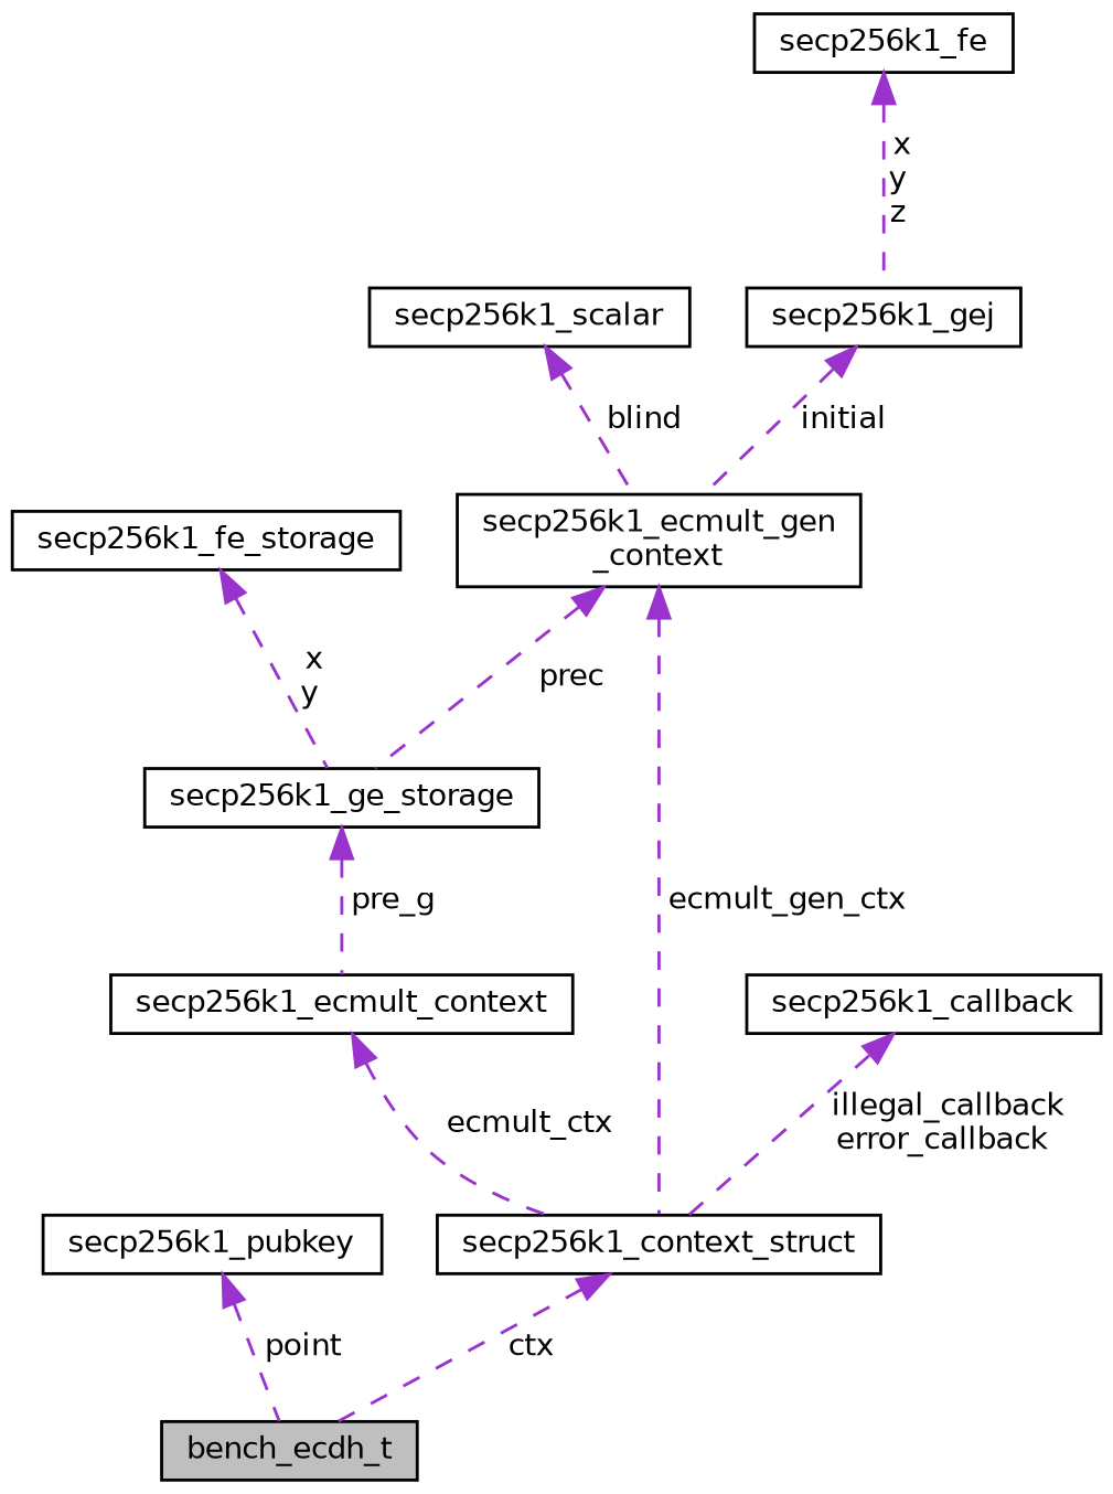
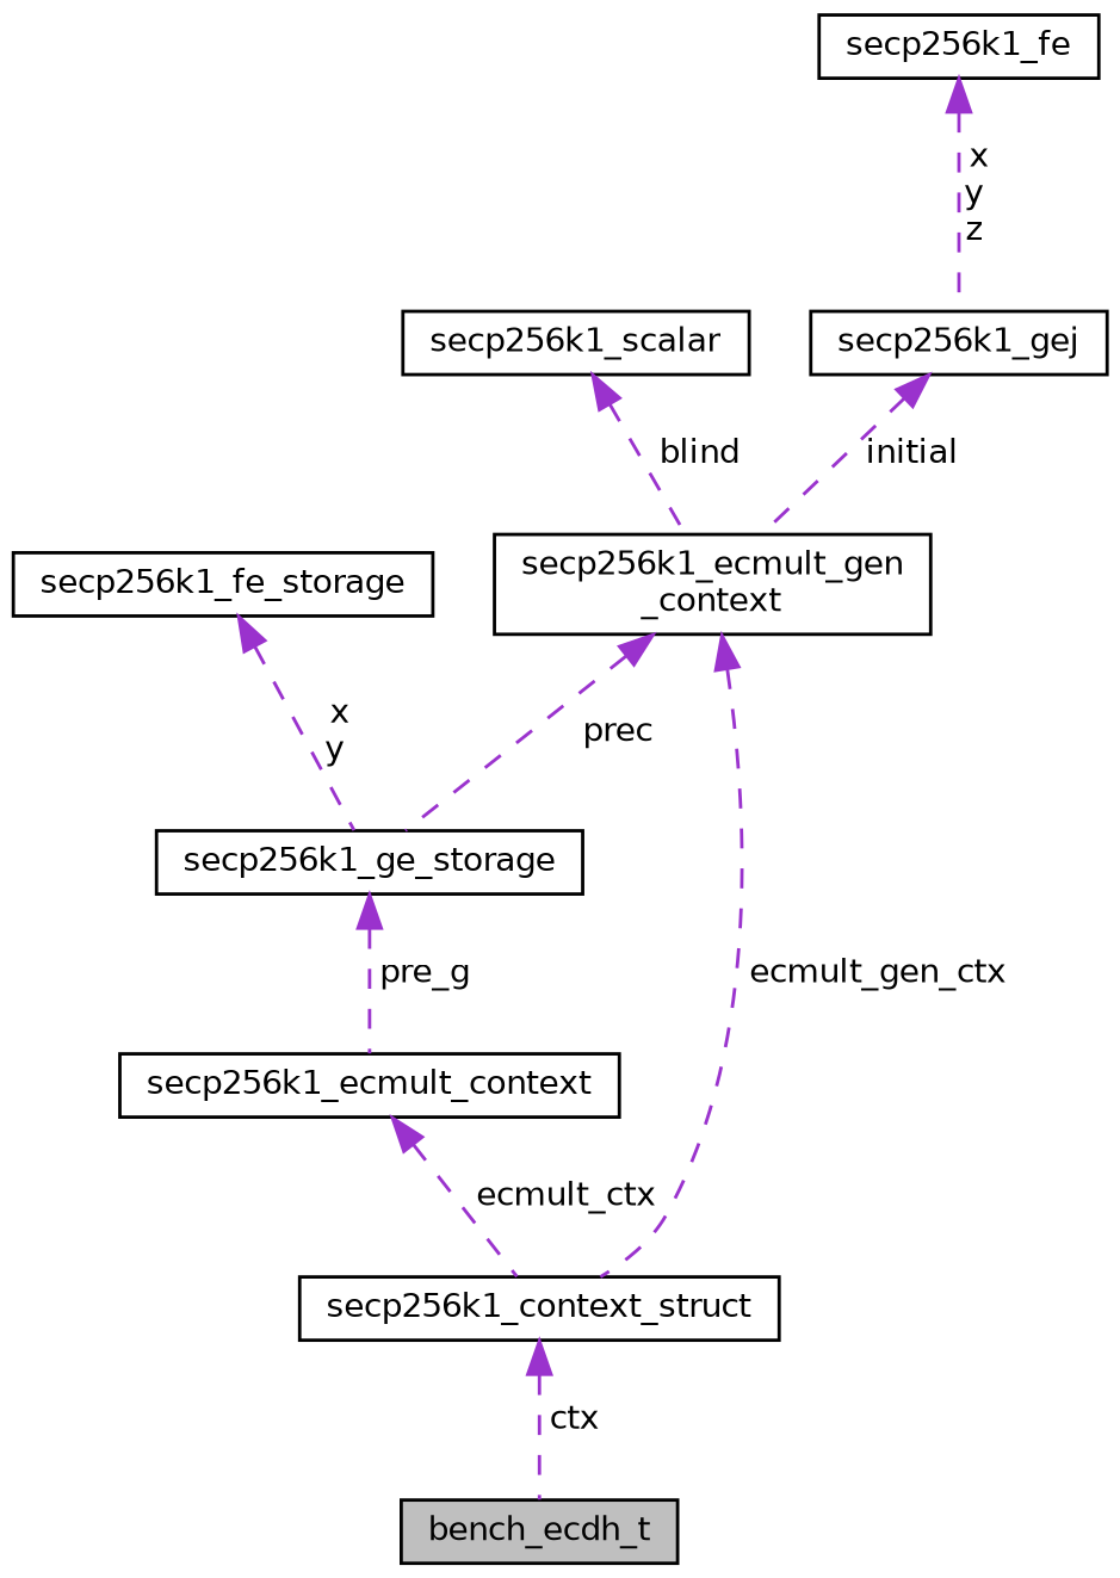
  digraph {
    node [color=black fillcolor=white fontname=Helvetica fontsize=10 shape=record style=filled]
    edge [color=darkorchid3 dir=back fontname=Helvetica fontsize=10 labelfontname=Helvetica labelfontsize=10 style=dashed]
    n1 [fillcolor=grey75 fontcolor=black height=0.2 label=bench_ecdh_t width=0.4]
-   n2 [height=0.2 label=secp256k1_pubkey width=0.4]
    n3 [height=0.2 label=secp256k1_context_struct width=0.4]
    n4 [height=0.2 label="secp256k1_ecmult_gen\l_context" width=0.4]
    n5 [height=0.2 label=secp256k1_ge_storage width=0.4]
    n6 [height=0.2 label=secp256k1_scalar width=0.4]
    n7 [height=0.2 label=secp256k1_gej width=0.4]
    n8 [height=0.2 label=secp256k1_fe width=0.4]
    n9 [height=0.2 label=secp256k1_ecmult_context width=0.4]
    n10 [height=0.2 label=secp256k1_fe_storage width=0.4]
-   n11 [height=0.2 label=secp256k1_callback width=0.4]
-   n2 -> n1 [label=" point"]
    n3 -> n1 [label=" ctx"]
    n4 -> n3 [label=" ecmult_gen_ctx"]
    n4 -> n5 [label=" prec"]
    n5 -> n9 [label=" pre_g"]
    n6 -> n4 [label=" blind"]
    n7 -> n4 [label=" initial"]
    n8 -> n7 [label=" x\ny\nz"]
    n9 -> n3 [label=" ecmult_ctx"]
    n10 -> n5 [label=" x\ny"]
-   n11 -> n3 [label=" illegal_callback\nerror_callback"]
  }
